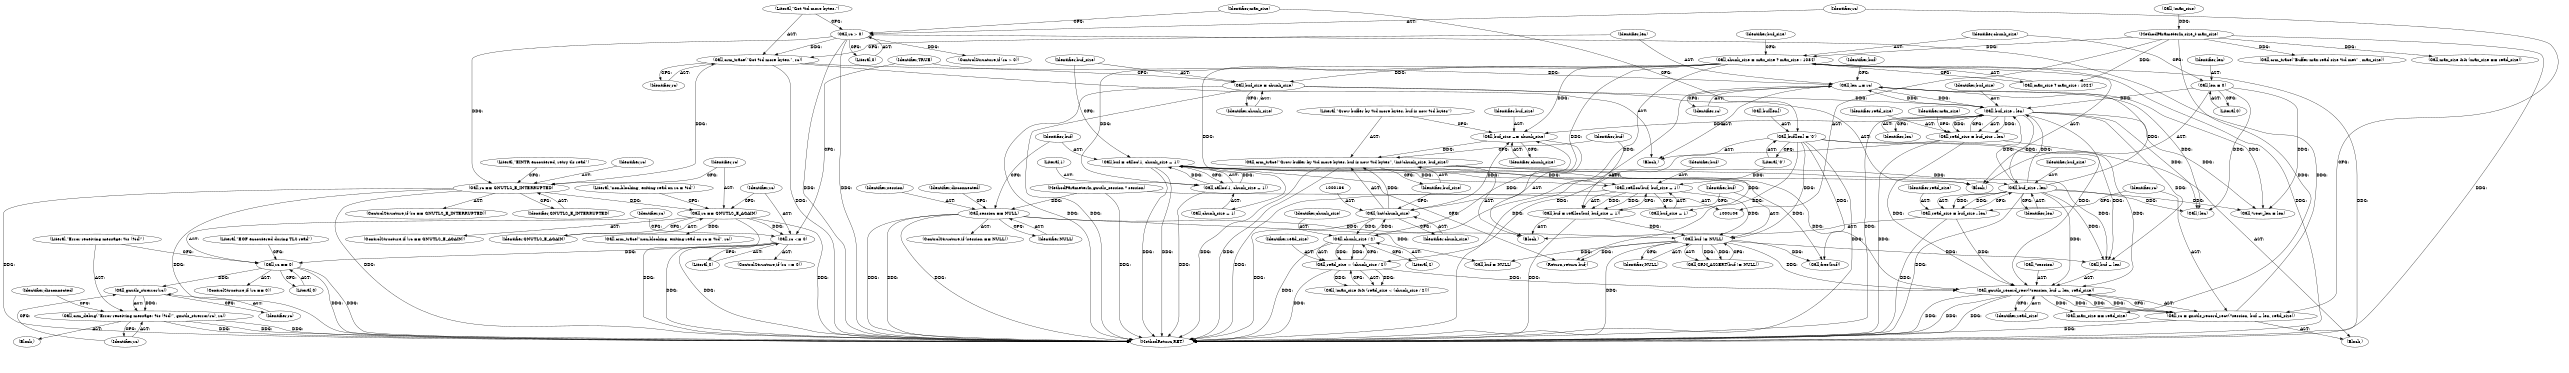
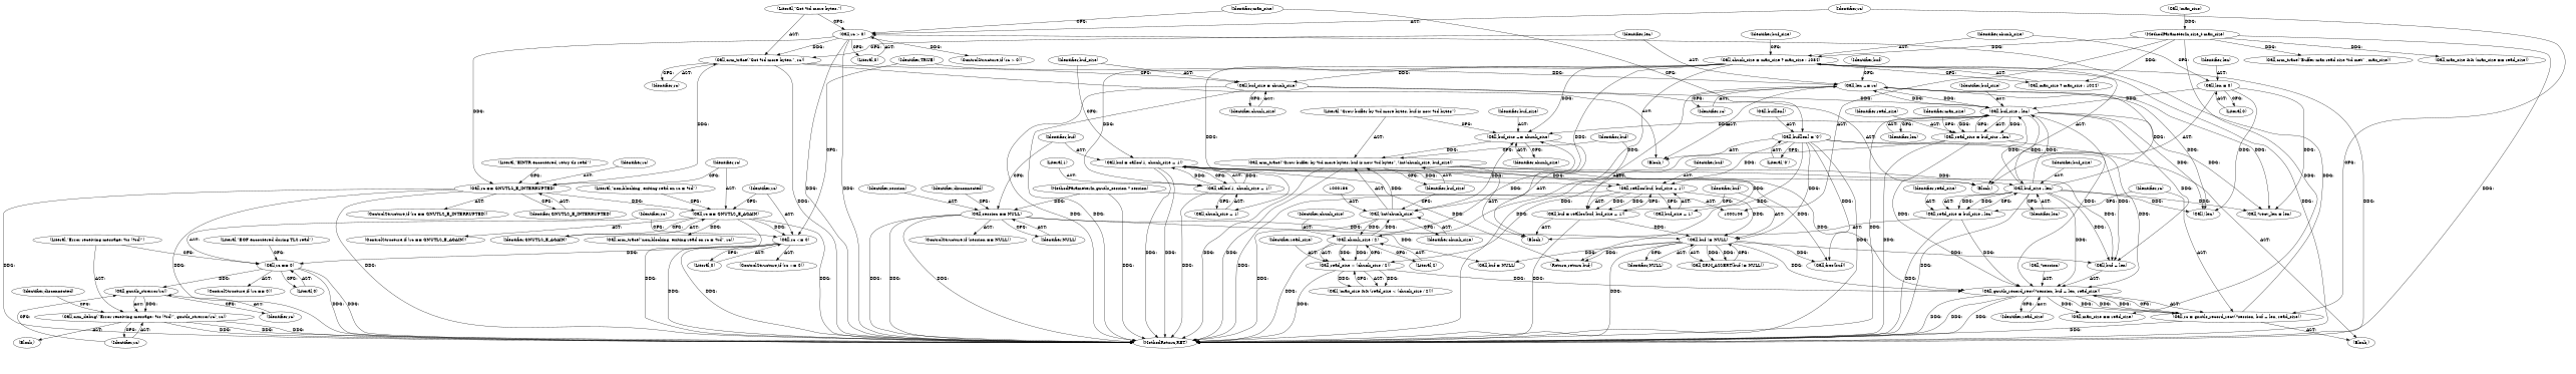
  digraph {
    n1 [label="(Call,gnutls_strerror(rc))"]
    n2 [label="(Call,crm_debug(\"Error receiving message: %s (%d)\", gnutls_strerror(rc), rc))"]
    n3 [label="(Identifier,rc)"]
    n4 [label="(MethodReturn,RET)"]
    n5 [label="(Block,)"]
    n6 [label="(Identifier,rc)"]
    n7 [label="(Call,rc == 0)"]
    n8 [label="(ControlStructure,if (rc == 0))"]
    n9 [label="(Literal,0)"]
    n10 [label="(Call,rc <= 0)"]
    n11 [label="(Literal,0)"]
    n12 [label="(ControlStructure,if (rc <= 0))"]
    n13 [label="(Call,rc == GNUTLS_E_AGAIN)"]
    n14 [label="(ControlStructure,if (rc == GNUTLS_E_AGAIN))"]
    n15 [label="(Call,crm_trace(\"non-blocking, exiting read on rc = %d\", rc))"]
    n16 [label="(Identifier,GNUTLS_E_AGAIN)"]
    n17 [label="(Call,rc == GNUTLS_E_INTERRUPTED)"]
    n18 [label="(ControlStructure,if (rc == GNUTLS_E_INTERRUPTED))"]
    n19 [label="(Identifier,GNUTLS_E_INTERRUPTED)"]
    n20 [label="(Call,rc > 0)"]
    n21 [label="(Call,crm_trace(\"Got %d more bytes.\", rc))"]
    n22 [label="(Literal,0)"]
    n23 [label="(ControlStructure,if (rc > 0))"]
    n24 [label="(Block,)"]
    n25 [label="(Call,len += rc)"]
    n26 [label="(Identifier,rc)"]
    n27 [label="(Call,rc = gnutls_record_recv(*session, buf + len, read_size))"]
    n28 [label="(Call,gnutls_record_recv(*session, buf + len, read_size))"]
    n29 [label="(Block,)"]
    n30 [label="(Identifier,read_size)"]
    n31 [label="(Call,max_size == read_size)"]
    n32 [label="(Call,buf[len] = '\0')"]
    n33 [label="(Call,buf != NULL)"]
    n34 [label="(Call,realloc(buf, buf_size + 1))"]
    n35 [label="(Literal,'\0')"]
    n36 [label="(Call,buf + len)"]
    n37 [label="(Call,free(buf))"]
    n38 [label="(Return,return buf;)"]
    n39 [label="(Call,buf = NULL)"]
    n40 [label="(Identifier,NULL)"]
    n41 [label="(Call,CRM_ASSERT(buf != NULL))"]
    n42 [label="(Call,buf = realloc(buf, buf_size + 1))"]
    n43 [label="(Call,buf_size + 1)"]
    n44 [label="(Block,)"]
    n45 [label="(Call,buf = calloc(1, chunk_size + 1))"]
    n46 [label="(Call,calloc(1, chunk_size + 1))"]
    n47 [label="(Block,)"]
    n48 [label="(Call,chunk_size + 1)"]
    n49 [label="(Call,chunk_size = max_size ? max_size : 1084)"]
    n50 [label="(Call,(int)chunk_size)"]
    n51 [label="(Call,chunk_size / 2)"]
    n52 [label="(Call,buf_size += chunk_size)"]
    n53 [label="(Call,buf_size = chunk_size)"]
    n54 [label="(Call,max_size ? max_size : 1024)"]
    n55 [label="(Call,crm_trace(\"Grow buffer by %d more bytes. buf is now %d bytes\", (int)chunk_size, buf_size))"]
    n56 [label="(Identifier,chunk_size)"]
    n57 [label="(Call,read_size < (chunk_size / 2))"]
    n58 [label="(Literal,2)"]
    n59 [label="(Identifier,chunk_size)"]
    n60 [label="(Call,buf_size - len)"]
    n61 [label="(Identifier,chunk_size)"]
    n62 [label="(MethodParameterIn,size_t max_size)"]
    n63 [label="(Call,crm_trace(\"Buffer max read size %d met\" , max_size))"]
    n64 [label="(Call,max_size && (max_size == read_size))"]
    1000103
    n66 [label="(Call,!max_size)"]
    n67 [label="(Call,buf_size - len)"]
    n68 [label="(Identifier,buf_size)"]
    n69 [label="(Call,*recv_len = len)"]
    n70 [label="(Call,!len)"]
    n71 [label="(Call,read_size = buf_size - len)"]
    n72 [label="(Identifier,len)"]
    n73 [label="(Call,!max_size && (read_size < (chunk_size / 2)))"]
    n74 [label="(Call,read_size = buf_size - len)"]
    n75 [label="(Identifier,len)"]
    n76 [label="(Identifier,rc)"]
    n77 [label="(Call,len = 0)"]
    n78 [label="(Literal,0)"]
    n79 [label="(Call,session == NULL)"]
    n80 [label="(ControlStructure,if (session == NULL))"]
    n81 [label="(Identifier,NULL)"]
    n82 [label="(MethodParameterIn,gnutls_session * session)"]
    n83 [label="(Identifier,rc)"]
    n84 [label="(Identifier,rc)"]
    n85 [label="(Identifier,buf_size)"]
    n86 [label="(Identifier,rc)"]
    n87 [label="(Literal,\"Got %d more bytes.\")"]
    n88 [label="(Identifier,buf)"]
    n89 [label="(Identifier,max_size)"]
    n90 [label="(Identifier,buf)"]
    n91 [label="(Identifier,buf_size)"]
    n92 [label="(Literal,\"non-blocking, exiting read on rc = %d\")"]
    n93 [label="(Identifier,buf_size)"]
    n94 [label="(Identifier,chunk_size)"]
    n95 [label="(Identifier,buf)"]
    n96 [label="(Literal,\"EINTR encoutered, retry tls read\")"]
    n97 [label="(Identifier,len)"]
    n98 [label="(Identifier,rc)"]
    n99 [label="(Identifier,read_size)"]
    n100 [label="(Identifier,buf_size)"]
    n101 [label="(Call,*session)"]
    n102 [label="(Identifier,buf)"]
    n103 [label="(Identifier,buf_size)"]
    n104 [label="(Identifier,disconnected)"]
    n105 [label="(Literal,\"Grow buffer by %d more bytes. buf is now %d bytes\")"]
    n106 [label="(Identifier,rc)"]
    n107 [label="(Identifier,buf)"]
    n108 [label="(Identifier,disconnected)"]
    n109 [label="(Literal,\"Error receiving message: %s (%d)\")"]
    n110 [label="(Identifier,TRUE)"]
    n111 [label="(Identifier,len)"]
    n112 [label="(Identifier,chunk_size)"]
    n113 [label="(Call,buf[len])"]
    n114 [label="(Identifier,read_size)"]
    n115 [label="(Identifier,rc)"]
    n116 [label="(Identifier,max_size)"]
    n117 [label="(Literal,\"EOF encoutered during TLS read\")"]
    n118 [label="(Literal,1)"]
    n119 [label="(Identifier,read_size)"]
    n120 [label="(Identifier,session)"]
    1000183
    n1 -> n2 [label="AST: "]
    n1 -> n2 [label="DDG: "]
    n1 -> n3 [label="CFG: "]
    n2 -> n4 [label="DDG: "]
    n2 -> n4 [label="DDG: "]
    n2 -> n4 [label="DDG: "]
    n2 -> n5 [label="AST: "]
    n2 -> n6 [label="CFG: "]
    n3 -> n1 [label="AST: "]
    n6 -> n1 [label="CFG: "]
    n6 -> n2 [label="AST: "]
    n7 -> n1 [label="DDG: "]
    n7 -> n4 [label="DDG: "]
    n7 -> n4 [label="DDG: "]
    n7 -> n8 [label="AST: "]
    n7 -> n9 [label="CFG: "]
    n9 -> n7 [label="AST: "]
    n10 -> n4 [label="DDG: "]
    n10 -> n4 [label="DDG: "]
    n10 -> n7 [label="DDG: "]
    n10 -> n11 [label="CFG: "]
    n10 -> n12 [label="AST: "]
    n11 -> n10 [label="AST: "]
    n13 -> n4 [label="DDG: "]
    n13 -> n4 [label="DDG: "]
    n13 -> n10 [label="DDG: "]
    n13 -> n14 [label="AST: "]
    n13 -> n15 [label="DDG: "]
    n13 -> n16 [label="CFG: "]
    n16 -> n13 [label="AST: "]
    n17 -> n4 [label="DDG: "]
    n17 -> n4 [label="DDG: "]
    n17 -> n4 [label="DDG: "]
    n17 -> n13 [label="DDG: "]
    n17 -> n18 [label="AST: "]
    n17 -> n19 [label="CFG: "]
    n19 -> n17 [label="AST: "]
    n20 -> n4 [label="DDG: "]
    n20 -> n4 [label="DDG: "]
    n20 -> n17 [label="DDG: "]
    n20 -> n21 [label="DDG: "]
    n20 -> n22 [label="CFG: "]
    n20 -> n23 [label="DDG: "]
    n21 -> n4 [label="DDG: "]
    n21 -> n17 [label="DDG: "]
    n21 -> n24 [label="AST: "]
    n21 -> n25 [label="DDG: "]
    n21 -> n26 [label="CFG: "]
    n22 -> n20 [label="AST: "]
    n25 -> n4 [label="DDG: "]
    n25 -> n24 [label="AST: "]
    n25 -> n60 [label="DDG: "]
    n25 -> n69 [label="DDG: "]
    n25 -> n70 [label="DDG: "]
    n25 -> n76 [label="CFG: "]
    n26 -> n21 [label="AST: "]
    n27 -> n4 [label="DDG: "]
    n27 -> n20 [label="DDG: "]
    n27 -> n28 [label="CFG: "]
    n27 -> n29 [label="AST: "]
    n28 -> n4 [label="DDG: "]
    n28 -> n4 [label="DDG: "]
    n28 -> n4 [label="DDG: "]
    n28 -> n27 [label="AST: "]
    n28 -> n27 [label="DDG: "]
    n28 -> n27 [label="DDG: "]
    n28 -> n27 [label="DDG: "]
    n28 -> n30 [label="CFG: "]
    n28 -> n31 [label="DDG: "]
    n30 -> n28 [label="AST: "]
    n32 -> n4 [label="DDG: "]
    n32 -> n24 [label="AST: "]
    n32 -> n28 [label="DDG: "]
    n32 -> n33 [label="DDG: "]
-   n35 -> n34 [label="DDG: "]
+   n32 -> n34 [label="DDG: "]
    n32 -> n35 [label="CFG: "]
    n32 -> n36 [label="DDG: "]
    n32 -> n37 [label="DDG: "]
    n32 -> n38 [label="DDG: "]
    n33 -> n4 [label="DDG: "]
    n33 -> n28 [label="DDG: "]
    n33 -> n36 [label="DDG: "]
    n33 -> n37 [label="DDG: "]
    n33 -> n38 [label="DDG: "]
    n33 -> n39 [label="DDG: "]
    n33 -> n40 [label="CFG: "]
    n33 -> n41 [label="AST: "]
    n33 -> n41 [label="DDG: "]
    n33 -> n41 [label="DDG: "]
    n34 -> n4 [label="DDG: "]
    n34 -> n33 [label="DDG: "]
    n34 -> n42 [label="AST: "]
    n34 -> n42 [label="DDG: "]
    n34 -> n42 [label="DDG: "]
    n34 -> n43 [label="CFG: "]
    n35 -> n32 [label="AST: "]
    n36 -> n28 [label="AST: "]
    n40 -> n33 [label="AST: "]
    n41 -> n33 [label="CFG: "]
    n42 -> n4 [label="DDG: "]
    n42 -> n33 [label="DDG: "]
    n42 -> n34 [label="CFG: "]
    n42 -> n44 [label="AST: "]
    n43 -> n34 [label="AST: "]
    n45 -> n4 [label="DDG: "]
    n45 -> n4 [label="DDG: "]
    n45 -> n28 [label="DDG: "]
    n45 -> n34 [label="DDG: "]
    n45 -> n36 [label="DDG: "]
    n45 -> n37 [label="DDG: "]
-   n45 -> n38 [label="CFG: "]
+   n45 -> n38 [label="DDG: "]
    n45 -> n46 [label="CFG: "]
    n45 -> n47 [label="AST: "]
    n46 -> n4 [label="DDG: "]
    n46 -> n45 [label="AST: "]
    n46 -> n45 [label="DDG: "]
    n46 -> n45 [label="DDG: "]
+   n46 -> n48 [label="CFG: "]
    n48 -> n46 [label="AST: "]
    n49 -> n4 [label="DDG: "]
    n49 -> n4 [label="DDG: "]
    n49 -> n46 [label="DDG: "]
    n49 -> n47 [label="AST: "]
    n49 -> n48 [label="DDG: "]
    n49 -> n50 [label="DDG: "]
    n49 -> n51 [label="DDG: "]
    n49 -> n52 [label="DDG: "]
    n49 -> n53 [label="DDG: "]
    n49 -> n54 [label="CFG: "]
    n50 -> n4 [label="DDG: "]
    n50 -> n51 [label="DDG: "]
    n50 -> n52 [label="DDG: "]
    n50 -> n55 [label="AST: "]
    n50 -> n55 [label="DDG: "]
    n50 -> n56 [label="CFG: "]
    n51 -> n4 [label="DDG: "]
    n51 -> n50 [label="DDG: "]
    n51 -> n52 [label="DDG: "]
    n51 -> n57 [label="AST: "]
    n51 -> n57 [label="DDG: "]
    n51 -> n57 [label="DDG: "]
    n51 -> n58 [label="CFG: "]
    n52 -> n44 [label="AST: "]
    n52 -> n55 [label="DDG: "]
    n52 -> n59 [label="CFG: "]
    n53 -> n4 [label="DDG: "]
    n53 -> n4 [label="DDG: "]
    n53 -> n47 [label="AST: "]
    n53 -> n60 [label="DDG: "]
    n53 -> n61 [label="CFG: "]
    n54 -> n49 [label="AST: "]
    n55 -> n4 [label="DDG: "]
    n55 -> n4 [label="DDG: "]
    n55 -> n34 [label="DDG: "]
    n55 -> n43 [label="DDG: "]
    n55 -> n44 [label="AST: "]
    n55 -> n67 [label="DDG: "]
    n55 -> n68 [label="CFG: "]
    n56 -> n50 [label="AST: "]
    n57 -> n4 [label="DDG: "]
    n57 -> n28 [label="DDG: "]
    n57 -> n51 [label="CFG: "]
    n57 -> n73 [label="AST: "]
    n57 -> n73 [label="DDG: "]
    n57 -> n73 [label="DDG: "]
    n58 -> n51 [label="AST: "]
    n59 -> n52 [label="AST: "]
    n60 -> n4 [label="DDG: "]
    n60 -> n25 [label="DDG: "]
    n60 -> n28 [label="DDG: "]
    n60 -> n36 [label="DDG: "]
    n60 -> n52 [label="DDG: "]
    n60 -> n67 [label="DDG: "]
    n60 -> n69 [label="DDG: "]
    n60 -> n70 [label="DDG: "]
    n60 -> n74 [label="AST: "]
    n60 -> n74 [label="DDG: "]
    n60 -> n74 [label="DDG: "]
    n60 -> n75 [label="CFG: "]
    n61 -> n53 [label="AST: "]
    n62 -> n4 [label="DDG: "]
    n62 -> n31 [label="DDG: "]
    n62 -> n49 [label="DDG: "]
    n62 -> n54 [label="DDG: "]
    n62 -> n63 [label="DDG: "]
    n62 -> n64 [label="DDG: "]
    n62 -> 1000103 [label="AST: "]
    n66 -> n62 [label="DDG: "]
    n67 -> n4 [label="DDG: "]
    n67 -> n25 [label="DDG: "]
    n67 -> n28 [label="DDG: "]
    n67 -> n36 [label="DDG: "]
    n67 -> n60 [label="DDG: "]
    n67 -> n60 [label="DDG: "]
    n67 -> n69 [label="DDG: "]
    n67 -> n70 [label="DDG: "]
    n67 -> n71 [label="AST: "]
    n67 -> n71 [label="DDG: "]
    n67 -> n71 [label="DDG: "]
    n67 -> n72 [label="CFG: "]
    n68 -> n50 [label="CFG: "]
    n68 -> n55 [label="AST: "]
    n71 -> n4 [label="DDG: "]
    n71 -> n28 [label="DDG: "]
    n71 -> n44 [label="AST: "]
    n71 -> n67 [label="CFG: "]
    n72 -> n67 [label="AST: "]
    n73 -> n57 [label="CFG: "]
    n74 -> n4 [label="DDG: "]
    n74 -> n28 [label="DDG: "]
    n74 -> n29 [label="AST: "]
    n74 -> n57 [label="DDG: "]
    n74 -> n60 [label="CFG: "]
    n75 -> n60 [label="AST: "]
    n76 -> n25 [label="AST: "]
    n77 -> n47 [label="AST: "]
    n77 -> n60 [label="DDG: "]
    n77 -> n69 [label="DDG: "]
    n77 -> n70 [label="DDG: "]
    n77 -> n78 [label="CFG: "]
    n78 -> n77 [label="AST: "]
    n79 -> n4 [label="DDG: "]
    n79 -> n4 [label="DDG: "]
    n79 -> n4 [label="DDG: "]
    n79 -> n33 [label="DDG: "]
    n79 -> n39 [label="DDG: "]
    n79 -> n80 [label="AST: "]
    n79 -> n81 [label="CFG: "]
    n81 -> n79 [label="AST: "]
    n82 -> n4 [label="DDG: "]
    n82 -> 1000103 [label="AST: "]
    n82 -> n79 [label="DDG: "]
    n83 -> n27 [label="AST: "]
    n83 -> n71 [label="CFG: "]
    n84 -> n13 [label="AST: "]
    n84 -> n17 [label="CFG: "]
    n85 -> n49 [label="CFG: "]
    n86 -> n7 [label="AST: "]
    n86 -> n10 [label="CFG: "]
    n87 -> n20 [label="CFG: "]
    n87 -> n21 [label="AST: "]
    n88 -> n34 [label="AST: "]
    n89 -> n74 [label="CFG: "]
    n90 -> n33 [label="AST: "]
    n90 -> n42 [label="CFG: "]
    n91 -> n60 [label="AST: "]
    n92 -> n13 [label="CFG: "]
    n93 -> n52 [label="AST: "]
    n94 -> n49 [label="AST: "]
    n94 -> n77 [label="CFG: "]
    n95 -> n42 [label="AST: "]
    n95 -> n55 [label="CFG: "]
    n96 -> n17 [label="CFG: "]
    n97 -> n21 [label="CFG: "]
    n97 -> n25 [label="AST: "]
    n98 -> n17 [label="AST: "]
    n99 -> n57 [label="AST: "]
    n100 -> n67 [label="AST: "]
    n101 -> n28 [label="AST: "]
    n102 -> n25 [label="CFG: "]
    n103 -> n45 [label="CFG: "]
    n103 -> n53 [label="AST: "]
    n104 -> n79 [label="CFG: "]
    n105 -> n52 [label="CFG: "]
    n105 -> n55 [label="AST: "]
    n106 -> n10 [label="AST: "]
    n106 -> n13 [label="CFG: "]
    n107 -> n45 [label="AST: "]
    n107 -> n79 [label="CFG: "]
    n108 -> n2 [label="CFG: "]
    n109 -> n2 [label="AST: "]
    n109 -> n7 [label="CFG: "]
    n110 -> n10 [label="CFG: "]
    n110 -> n53 [label="CFG: "]
    n111 -> n77 [label="AST: "]
    n112 -> n51 [label="AST: "]
    n113 -> n32 [label="AST: "]
    n114 -> n74 [label="AST: "]
    n115 -> n20 [label="AST: "]
    n115 -> n27 [label="CFG: "]
    n116 -> n20 [label="CFG: "]
    n116 -> n32 [label="CFG: "]
    n117 -> n7 [label="CFG: "]
    n118 -> n46 [label="AST: "]
    n119 -> n71 [label="AST: "]
    n120 -> n79 [label="AST: "]
    1000183 -> n50 [label="AST: "]
  }
